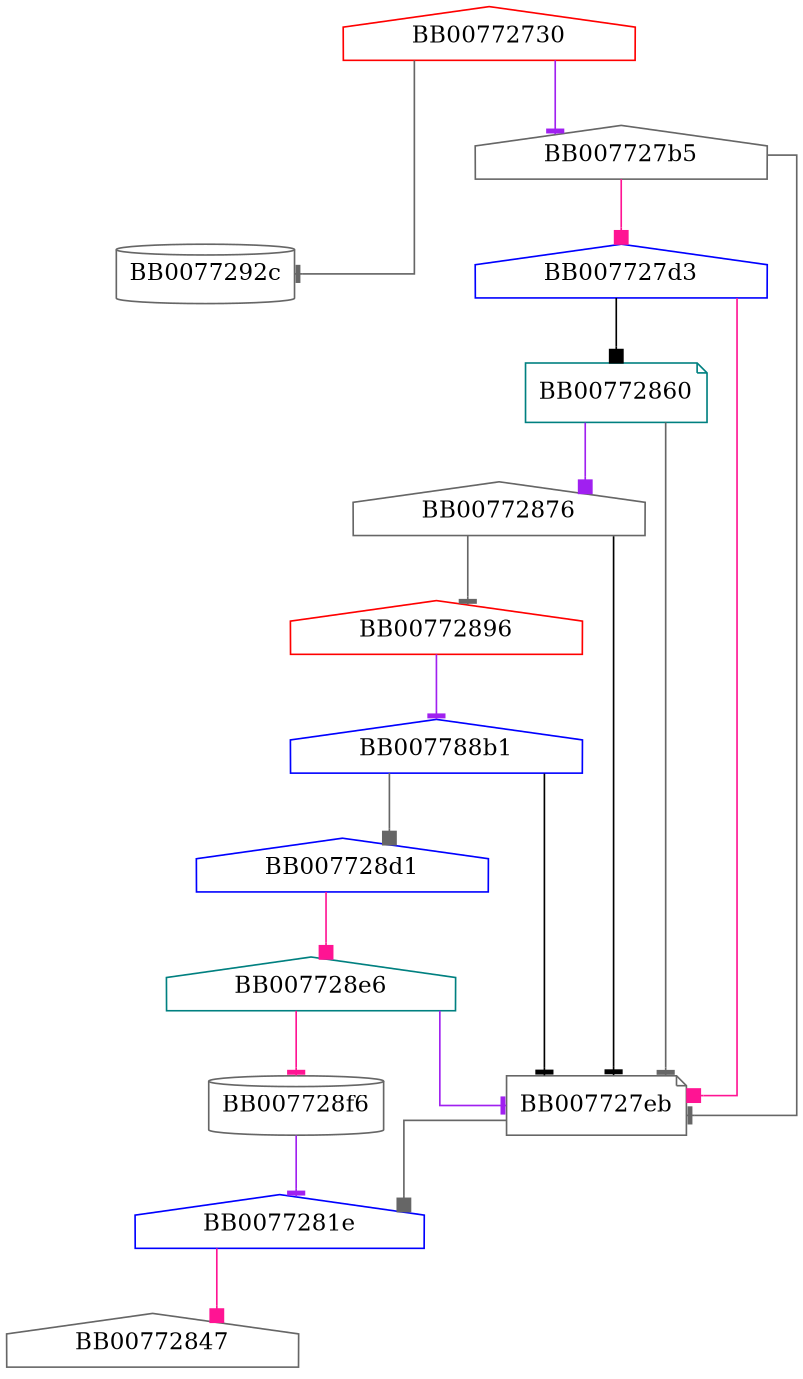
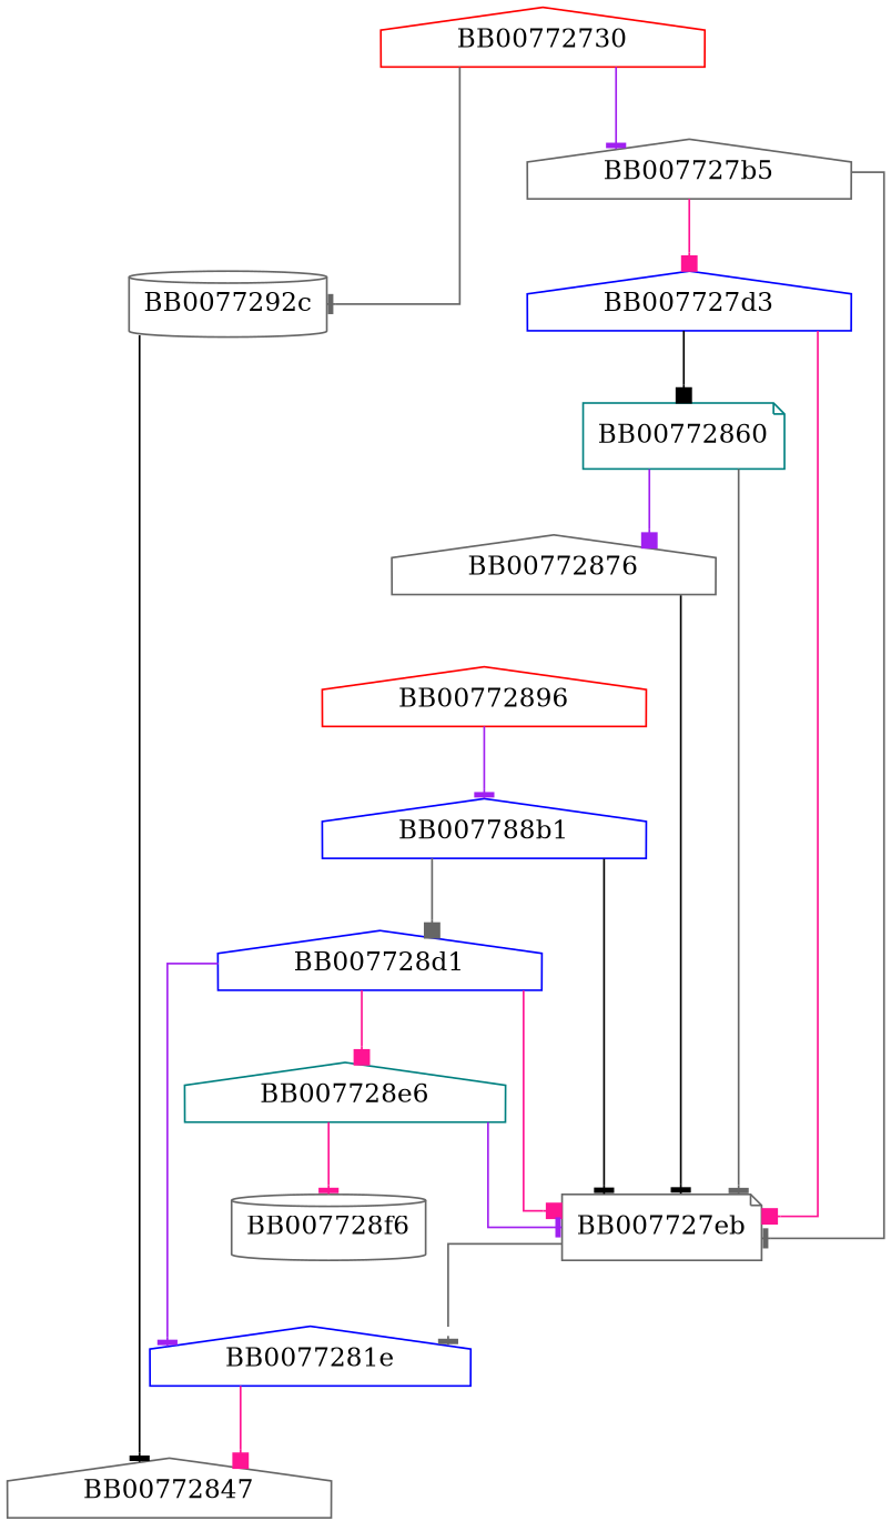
  digraph {
    splines=ortho
    node [color=gray40 shape=house]
    edge [arrowhead=tee color=gray40]
    BB00772730 [color=red]
    BB0077292c [shape=cylinder]
    BB007727b5
    BB00772847
    BB007727eb [shape=note]
    BB007727d3 [color=blue]
    BB0077281e [color=blue]
    BB00772860 [color=teal shape=note]
    BB00772876
    BB00772896 [color=red]
    n11 [color=blue label=BB007788b1]
    BB007728d1 [color=blue]
    BB007728e6 [color=teal]
    BB007728f6 [shape=cylinder]
    BB00772730 -> BB0077292c
    BB00772730 -> BB007727b5 [color=purple]
+   BB0077292c -> BB00772847 [color=black]
    BB007727b5 -> BB007727eb
    BB007727b5 -> BB007727d3 [arrowhead=box color=deeppink]
-   BB007727eb -> BB0077281e [arrowhead=box]
+   BB007727eb -> BB0077281e
    BB007727d3 -> BB007727eb [arrowhead=box color=deeppink]
    BB007727d3 -> BB00772860 [arrowhead=box color=black]
    BB0077281e -> BB00772847 [arrowhead=box color=deeppink]
    BB00772860 -> BB007727eb
    BB00772860 -> BB00772876 [arrowhead=box color=purple]
    BB00772876 -> BB007727eb [color=black]
-   BB00772876 -> BB00772896
    BB00772896 -> n11 [color=purple]
    n11 -> BB007727eb [color=black]
    n11 -> BB007728d1 [arrowhead=box]
+   BB007728d1 -> BB007727eb [arrowhead=box color=deeppink]
    BB007728d1 -> BB007728e6 [arrowhead=box color=deeppink]
    BB007728e6 -> BB007727eb [color=purple]
    BB007728e6 -> BB007728f6 [color=deeppink]
-   BB007728f6 -> BB0077281e [color=purple]
+   BB007728d1 -> BB0077281e [color=purple]
  }
